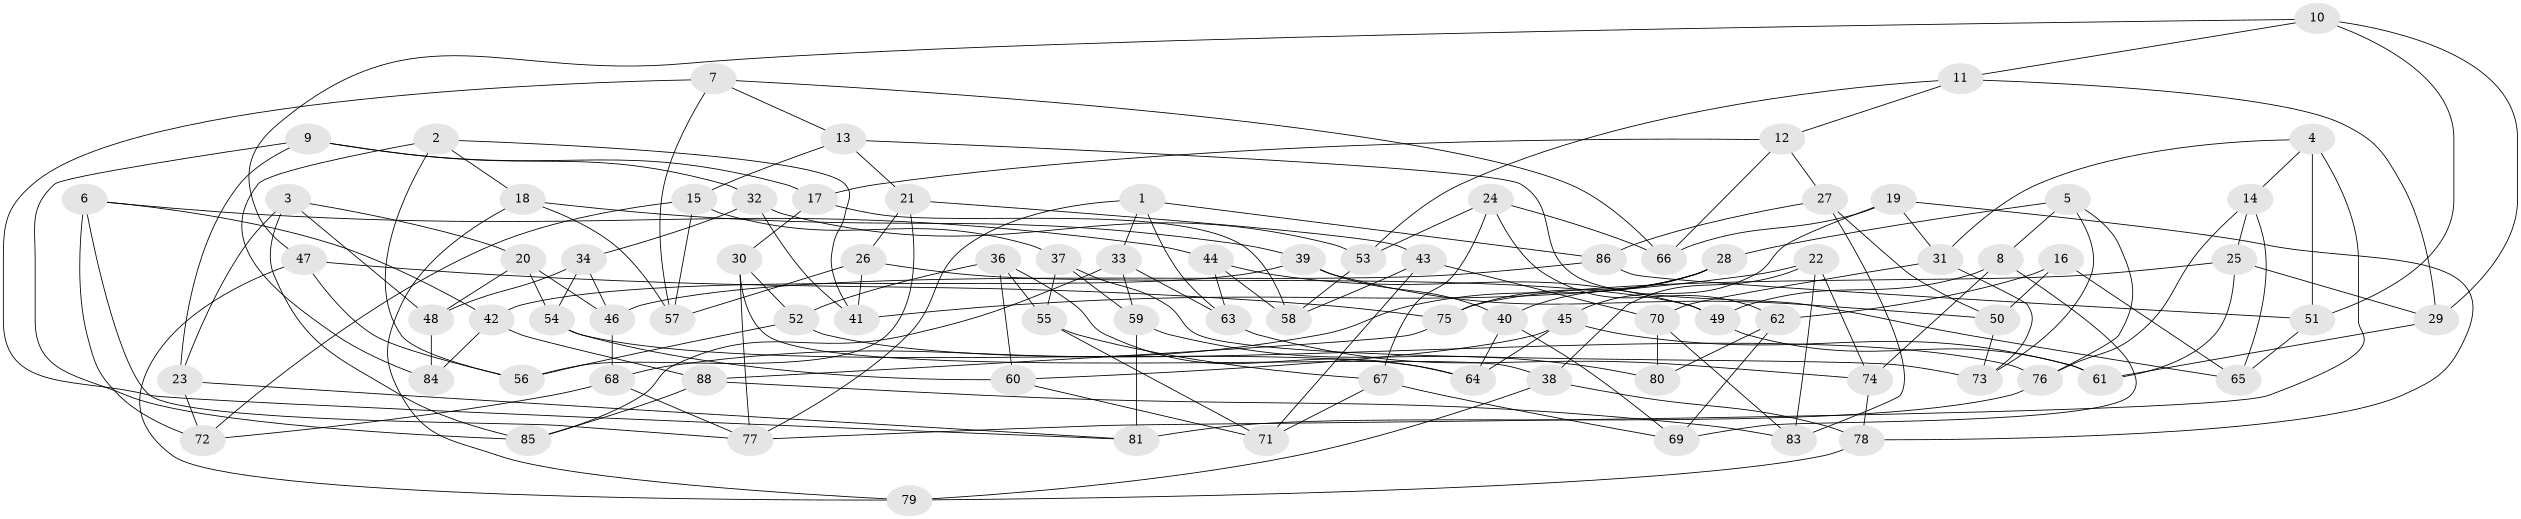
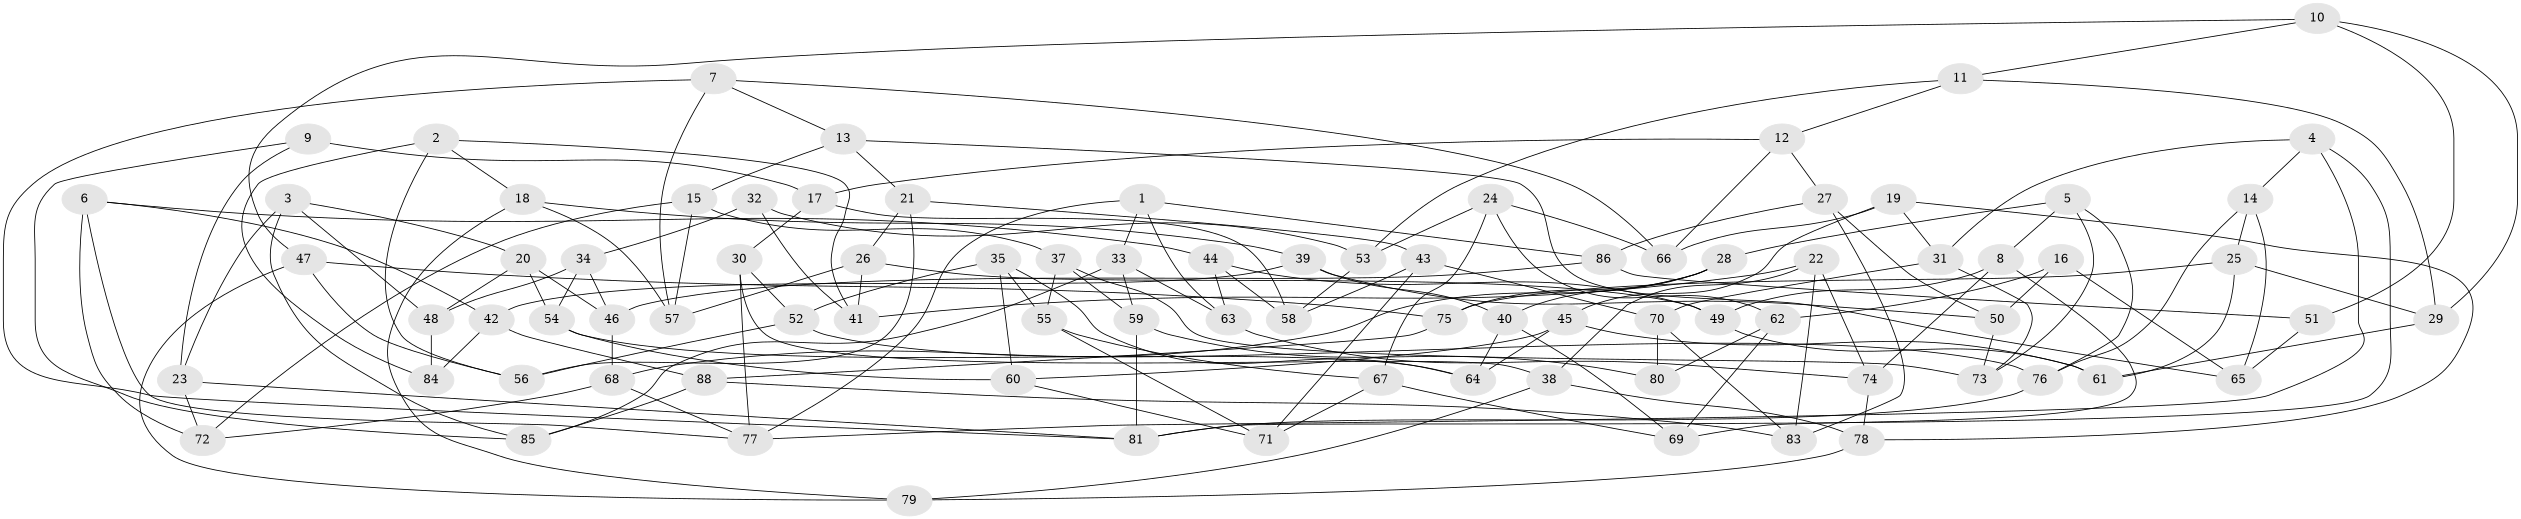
  graph {
    node [color=gray90 style=filled]
    1
    33
    n3 [label=86]
    63
    77
    85
    59
    51
    46
    74
    2
    84
    18
    41
    56
    57
    39
    79
    3
    20
    23
    48
    54
    72
    81
    4
    14
    31
    76
    65
    25
    73
    70
    5
    8
    28
    49
    69
    75
    40
    68
    6
    42
    44
    n45 [label=88]
    58
    7
    13
    66
    15
    21
    61
    78
    9
    17
    32
    30
    53
    34
    10
    11
    29
    47
    12
    27
    50
    83
    37
    26
    43
    55
    16
    62
    80
    38
    52
    19
    45
    60
    64
    71
    22
    24
    67
-   35 [label=36]
+   35
    1 -- 33
    1 -- n3
    1 -- 63
    1 -- 77
    33 -- 63
    33 -- 85
    33 -- 59
    n3 -- 51
    n3 -- 46
    63 -- 74
    59 -- 81
    59 -- 80
    51 -- 65
    46 -- 68
    74 -- 78
    2 -- 84
    2 -- 18
    2 -- 41
    2 -- 56
    18 -- 57
    18 -- 39
    18 -- 79
    39 -- 40
    39 -- 42
    39 -- 50
    3 -- 85
    3 -- 20
    3 -- 23
    3 -- 48
    20 -- 46
    20 -- 48
    20 -- 54
    23 -- 72
    23 -- 81
    48 -- 84
    54 -- 60
    54 -- 64
    4 -- 77
-   4 -- 51
+   4 -- 81
    4 -- 14
    4 -- 31
    14 -- 76
    14 -- 65
    14 -- 25
    31 -- 73
    31 -- 70
    76 -- 81
    25 -- 75
    25 -- 61
    25 -- 29
    70 -- 83
    70 -- 80
    5 -- 76
    5 -- 73
    5 -- 8
    5 -- 28
    8 -- 74
    8 -- 49
    8 -- 69
    28 -- 75
    28 -- 40
    28 -- 68
    49 -- 61
    75 -- n45
    40 -- 69
    40 -- 64
    68 -- 77
    68 -- 72
    6 -- 77
    6 -- 72
    6 -- 42
    6 -- 44
    42 -- 84
    42 -- n45
    44 -- 63
    44 -- 49
    44 -- 58
    n45 -- 85
    n45 -- 83
    7 -- 57
    7 -- 81
    7 -- 13
    7 -- 66
    13 -- 65
    13 -- 15
    13 -- 21
    15 -- 57
    15 -- 72
    15 -- 37
    21 -- 56
    21 -- 26
    21 -- 43
    78 -- 79
    9 -- 85
    9 -- 23
    9 -- 17
-   9 -- 32
    17 -- 58
    17 -- 30
    32 -- 41
    32 -- 53
    32 -- 34
    30 -- 77
    30 -- 38
    30 -- 52
    53 -- 58
    34 -- 46
    34 -- 48
    34 -- 54
    10 -- 51
    10 -- 11
    10 -- 29
    10 -- 47
    11 -- 53
    11 -- 29
    11 -- 12
    29 -- 61
    47 -- 56
    47 -- 79
    47 -- 75
    12 -- 66
    12 -- 17
    12 -- 27
    27 -- n3
    27 -- 50
    27 -- 83
    50 -- 73
    37 -- 59
    37 -- 73
    37 -- 55
    26 -- 41
    26 -- 57
    26 -- 49
    43 -- 70
    43 -- 58
    43 -- 71
    55 -- 71
    55 -- 67
    16 -- 65
    16 -- 50
    16 -- 62
    62 -- 69
    62 -- 80
    38 -- 79
    38 -- 78
    52 -- 56
    52 -- 76
    19 -- 31
    19 -- 66
    19 -- 78
    19 -- 45
    45 -- 61
    45 -- 60
    45 -- 64
    60 -- 71
    22 -- 74
    22 -- 41
    22 -- 83
    22 -- 38
    24 -- 66
    24 -- 53
    24 -- 62
    24 -- 67
    67 -- 69
    67 -- 71
    35 -- 55
    35 -- 52
    35 -- 60
    35 -- 64
  }
